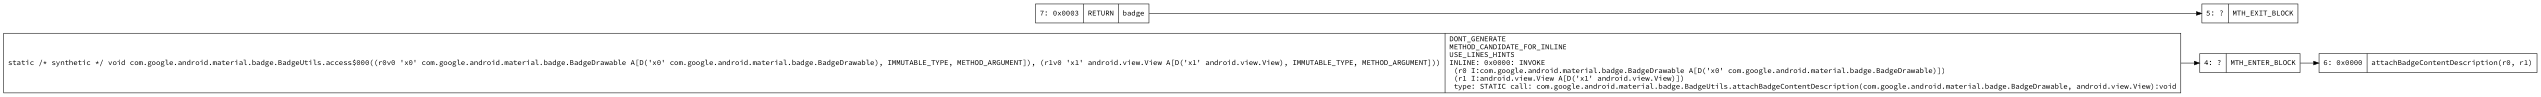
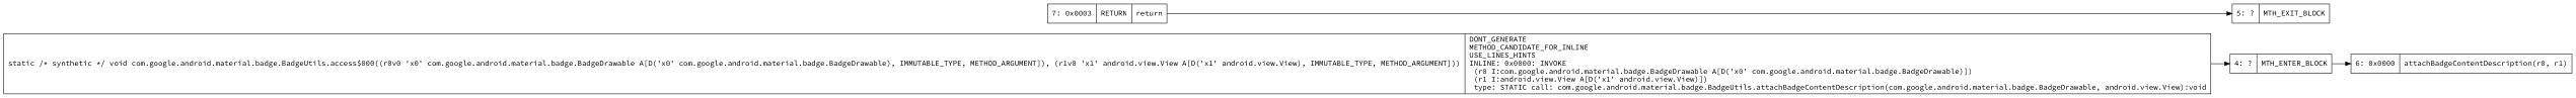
  digraph {
    fontname="Source Code Pro"
    rankdir=LR
    node [fontname="Source Code Pro" shape=record]
    edge [fontname="Source Code Pro"]
    n1 [label="{4\:\ ?|MTH_ENTER_BLOCK\l}"]
    n2 [label="{6\:\ 0x0000|attachBadgeContentDescription(r0, r1)\l}"]
-   n3 [label="{7\:\ 0x0003|RETURN\l|badge\l}"]
+   n3 [label="{7\:\ 0x0003|RETURN\l|return\l}"]
    n4 [label="{5\:\ ?|MTH_EXIT_BLOCK\l}"]
    n5 [label="{static \/* synthetic *\/ void com.google.android.material.badge.BadgeUtils.access$000((r0v0 'x0' com.google.android.material.badge.BadgeDrawable A[D('x0' com.google.android.material.badge.BadgeDrawable), IMMUTABLE_TYPE, METHOD_ARGUMENT]), (r1v0 'x1' android.view.View A[D('x1' android.view.View), IMMUTABLE_TYPE, METHOD_ARGUMENT]))  | DONT_GENERATE\lMETHOD_CANDIDATE_FOR_INLINE\lUSE_LINES_HINTS\lINLINE: 0x0000: INVOKE  \l  (r0 I:com.google.android.material.badge.BadgeDrawable A[D('x0' com.google.android.material.badge.BadgeDrawable)])\l  (r1 I:android.view.View A[D('x1' android.view.View)])\l type: STATIC call: com.google.android.material.badge.BadgeUtils.attachBadgeContentDescription(com.google.android.material.badge.BadgeDrawable, android.view.View):void\l}"]
    n1 -> n2
    n3 -> n4
    n5 -> n1
  }
